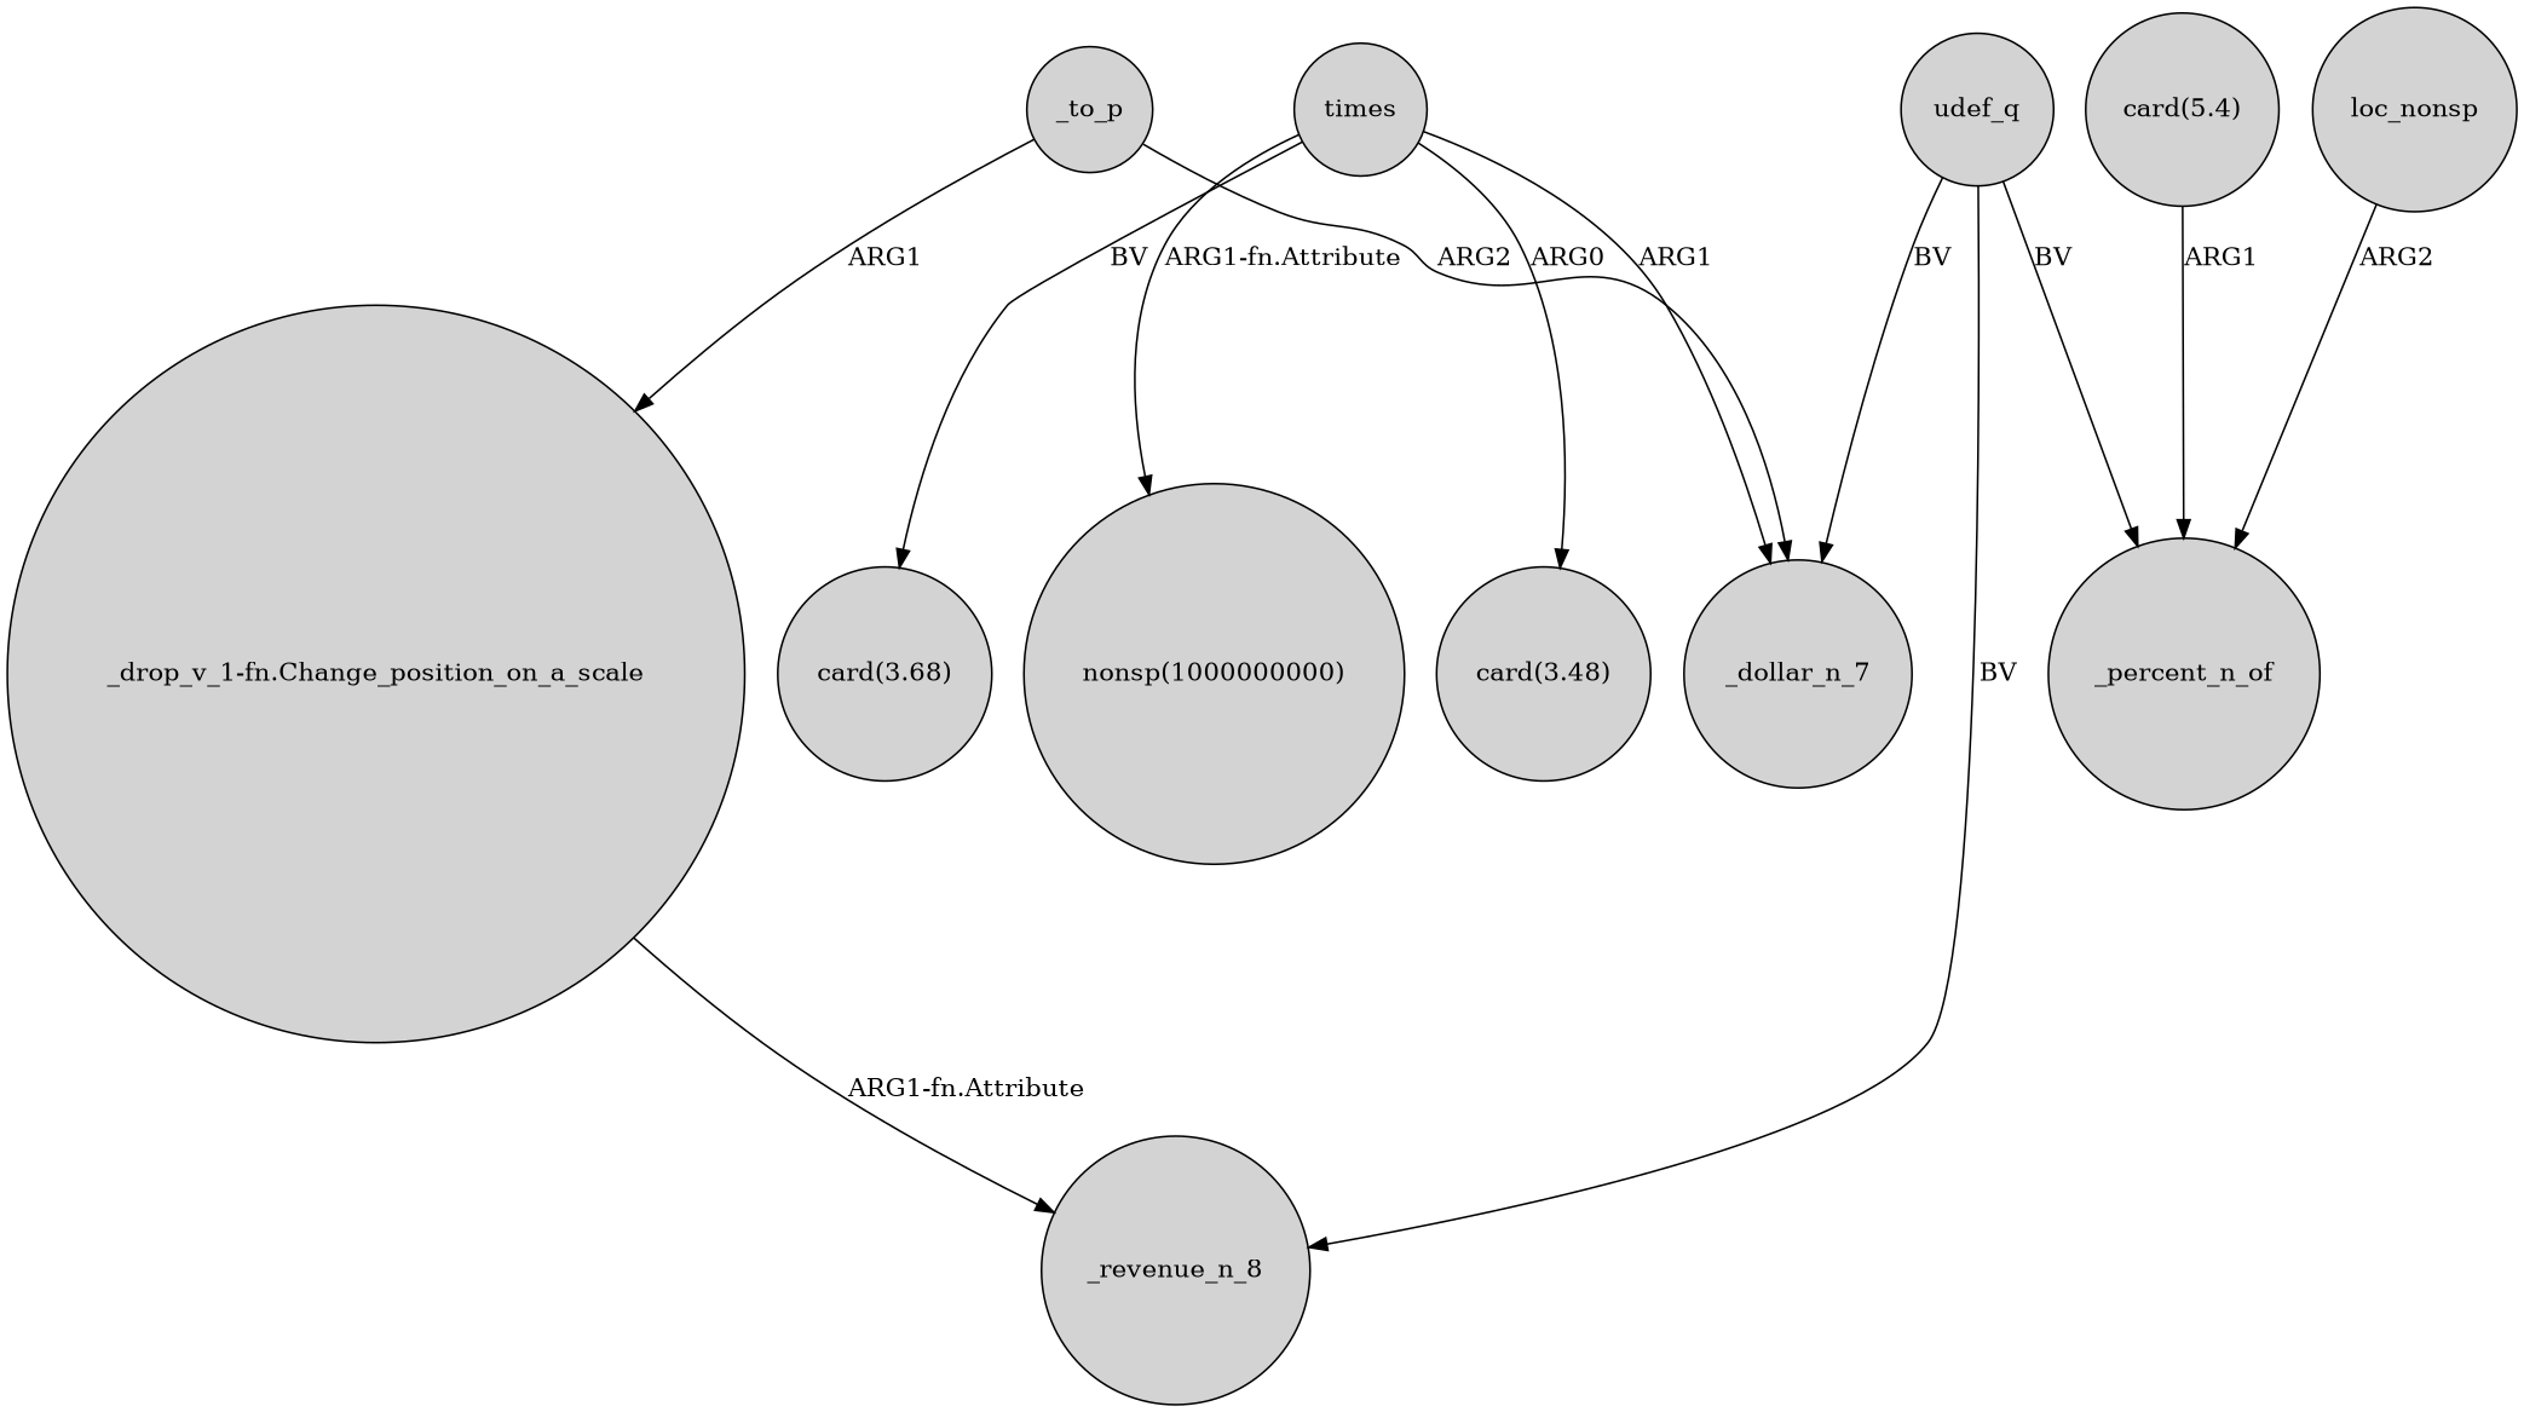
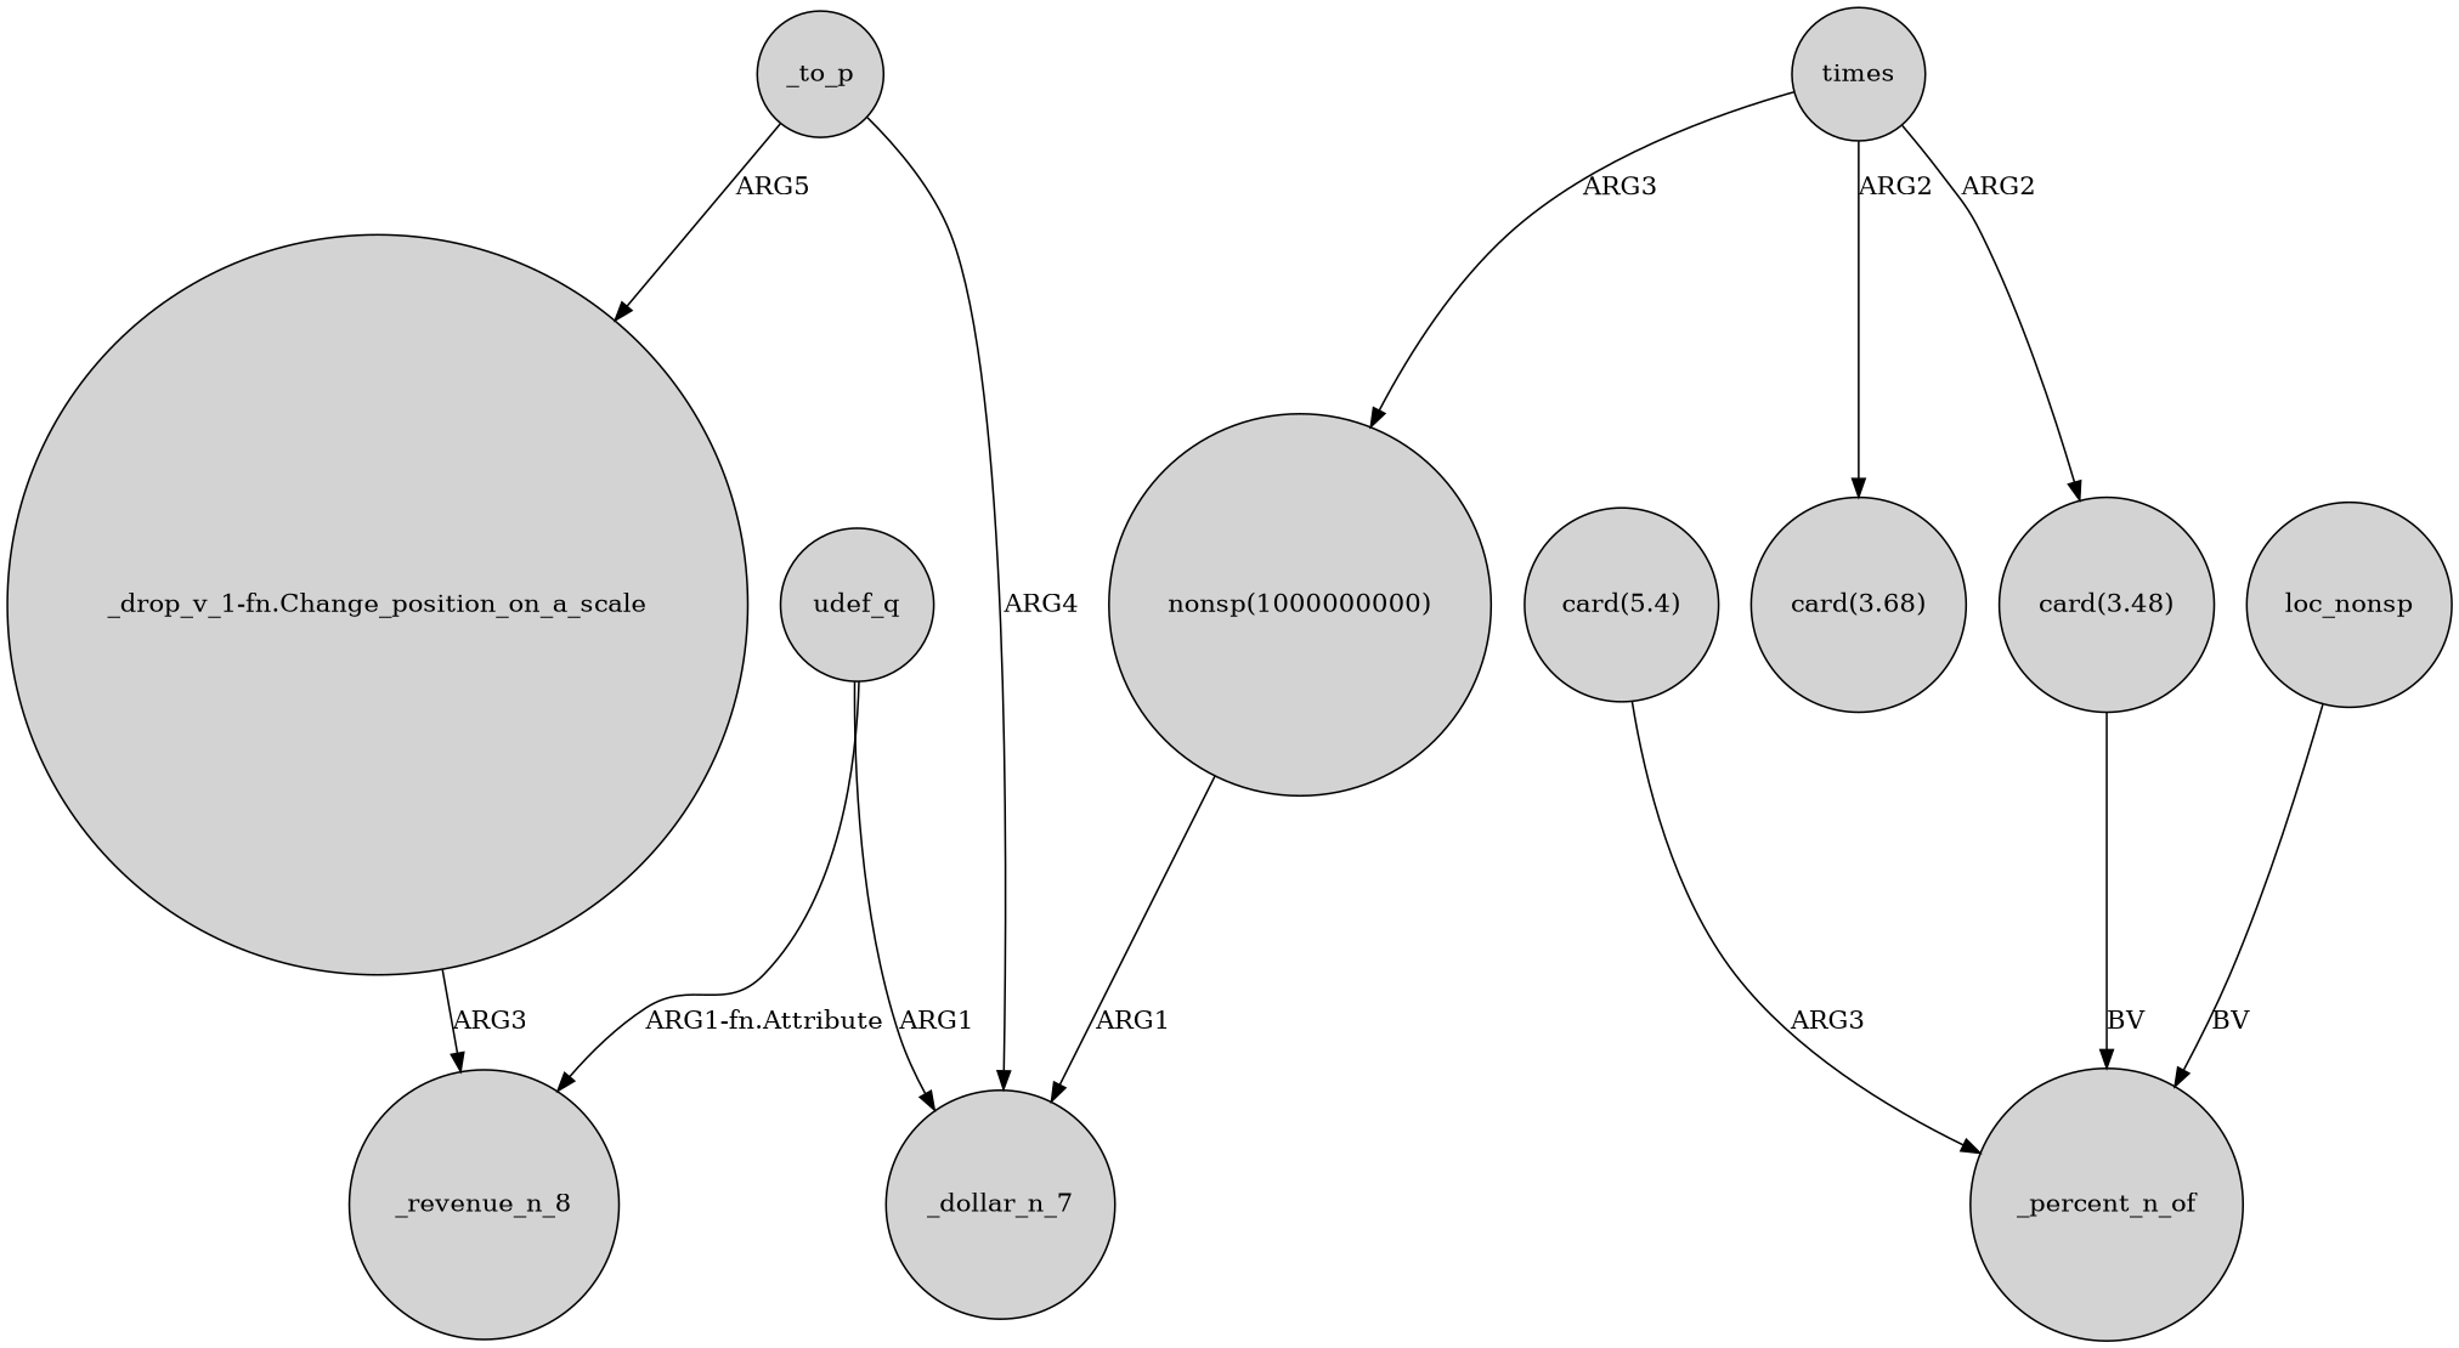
  digraph {
    node [shape=circle style=filled]
    n1 [label=_revenue_n_8]
    "_drop_v_1-fn.Change_position_on_a_scale"
    n3 [label=_dollar_n_7]
    times
    "card(3.68)"
    n6 [label="nonsp(1000000000)"]
    "card(3.48)"
    udef_q
    _percent_n_of
    _to_p
    loc_nonsp
    "card(5.4)"
-   "_drop_v_1-fn.Change_position_on_a_scale" -> n1 [label="ARG1-fn.Attribute"]
-   times -> "card(3.68)" [label=BV]
-   times -> n6 [label="ARG1-fn.Attribute"]
-   times -> "card(3.48)" [label=ARG0]
-   times -> n3 [label=ARG1]
-   udef_q -> n1 [label=BV]
-   udef_q -> n3 [label=BV]
-   udef_q -> _percent_n_of [label=BV]
-   _to_p -> "_drop_v_1-fn.Change_position_on_a_scale" [label=ARG1]
-   _to_p -> n3 [label=ARG2]
-   loc_nonsp -> _percent_n_of [label=ARG2]
-   "card(5.4)" -> _percent_n_of [label=ARG1]
+   "_drop_v_1-fn.Change_position_on_a_scale" -> n1 [label=ARG3]
+   times -> "card(3.68)" [label=ARG2]
+   times -> n6 [label=ARG3]
+   times -> "card(3.48)" [label=ARG2]
+   n6 -> n3 [label=ARG1]
+   udef_q -> n1 [label="ARG1-fn.Attribute"]
+   udef_q -> n3 [label=ARG1]
+   "card(3.48)" -> _percent_n_of [label=BV]
+   _to_p -> "_drop_v_1-fn.Change_position_on_a_scale" [label=ARG5]
+   _to_p -> n3 [label=ARG4]
+   loc_nonsp -> _percent_n_of [label=BV]
+   "card(5.4)" -> _percent_n_of [label=ARG3]
  }
